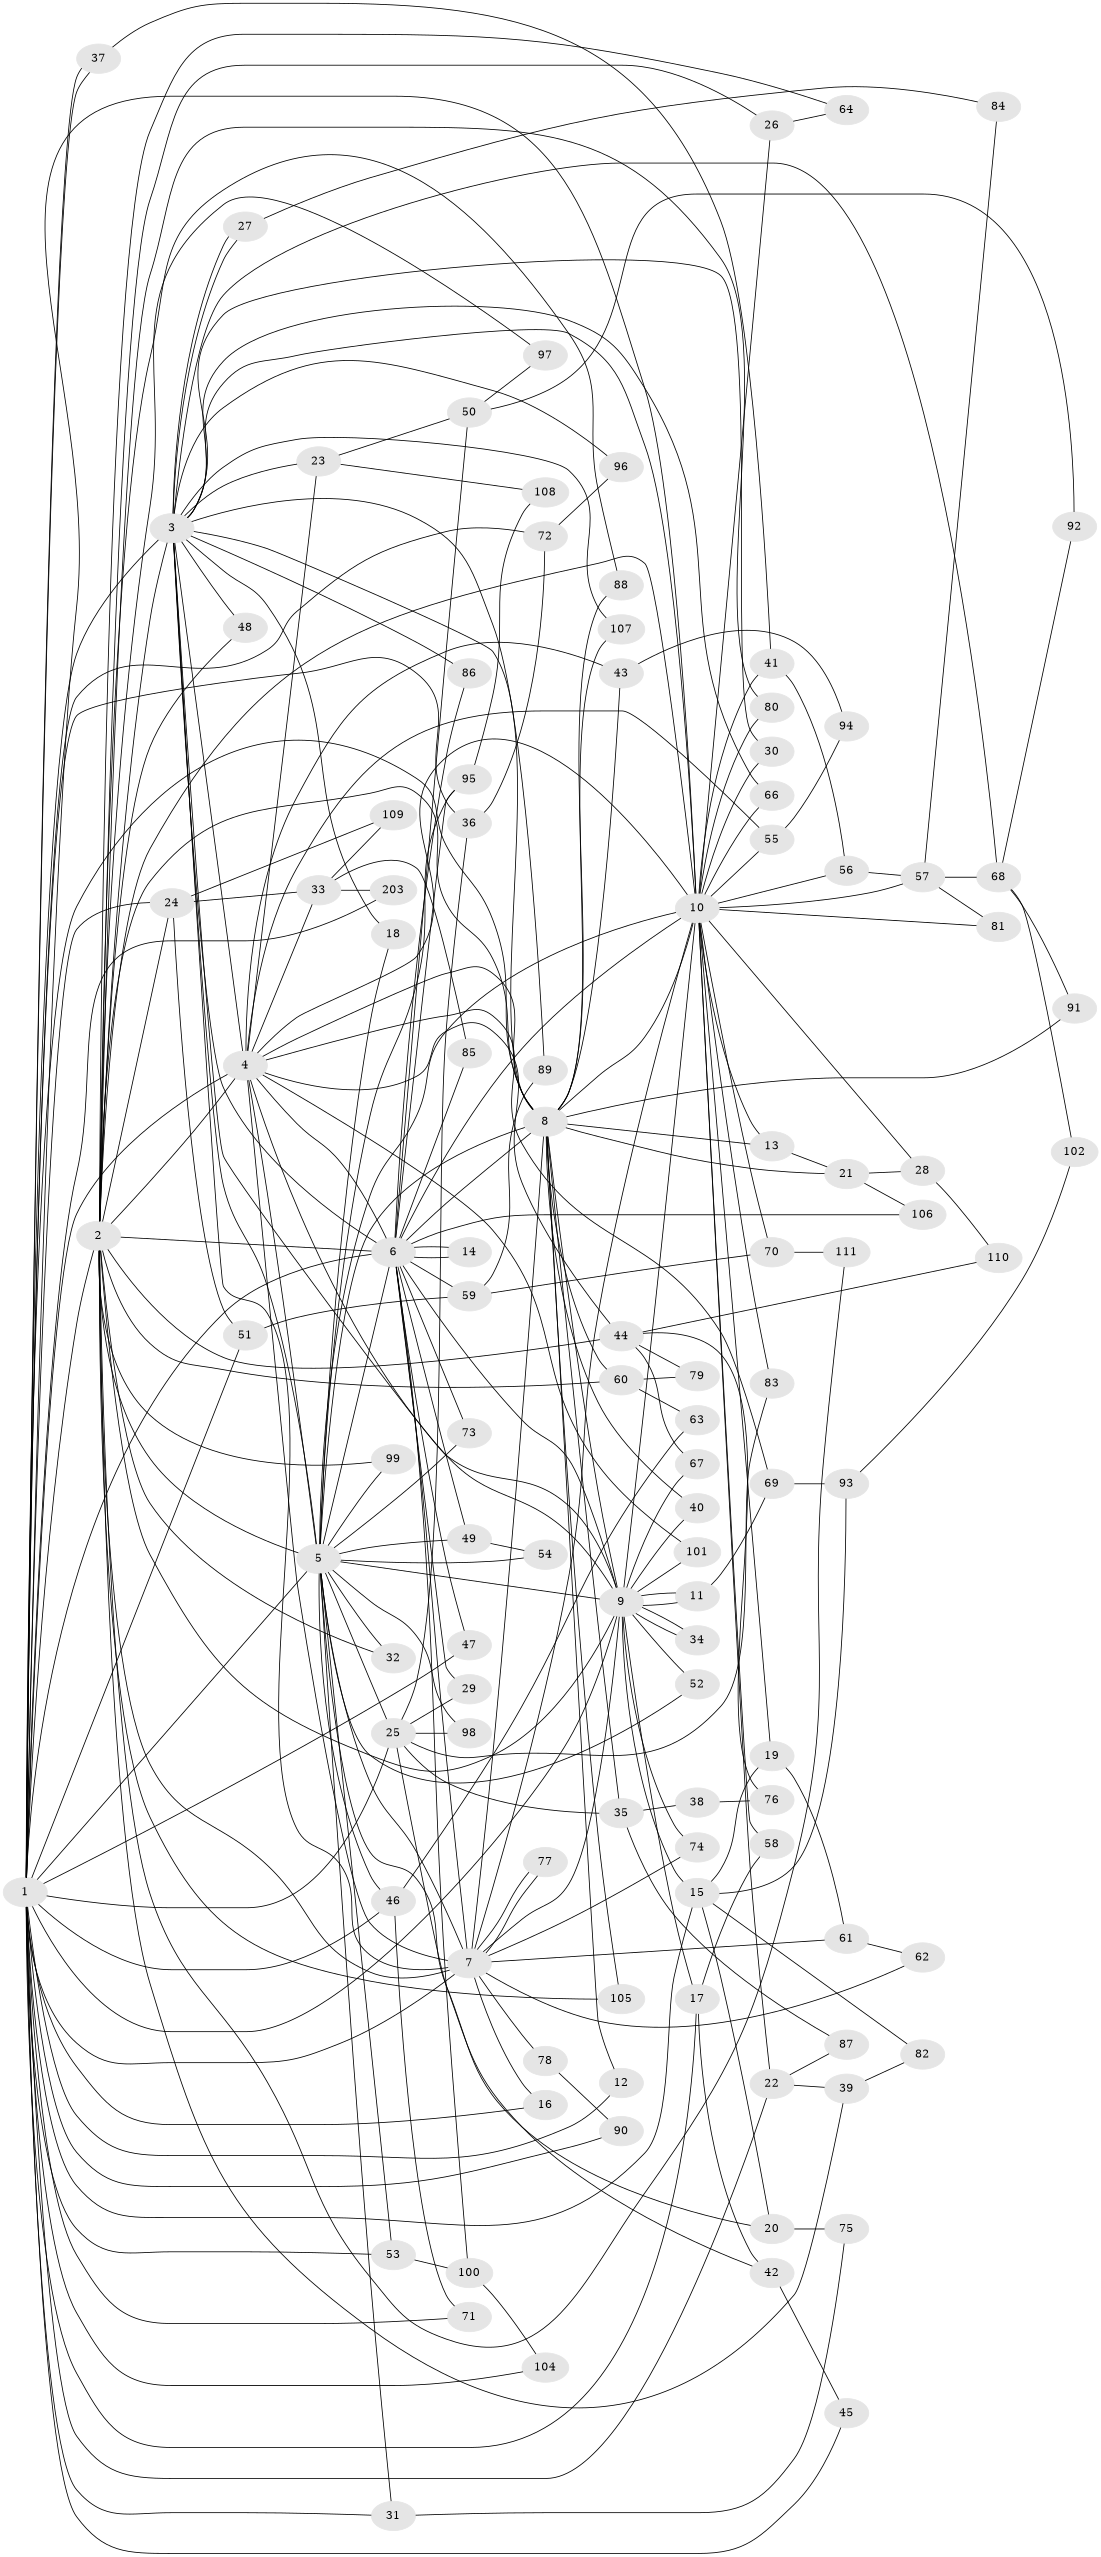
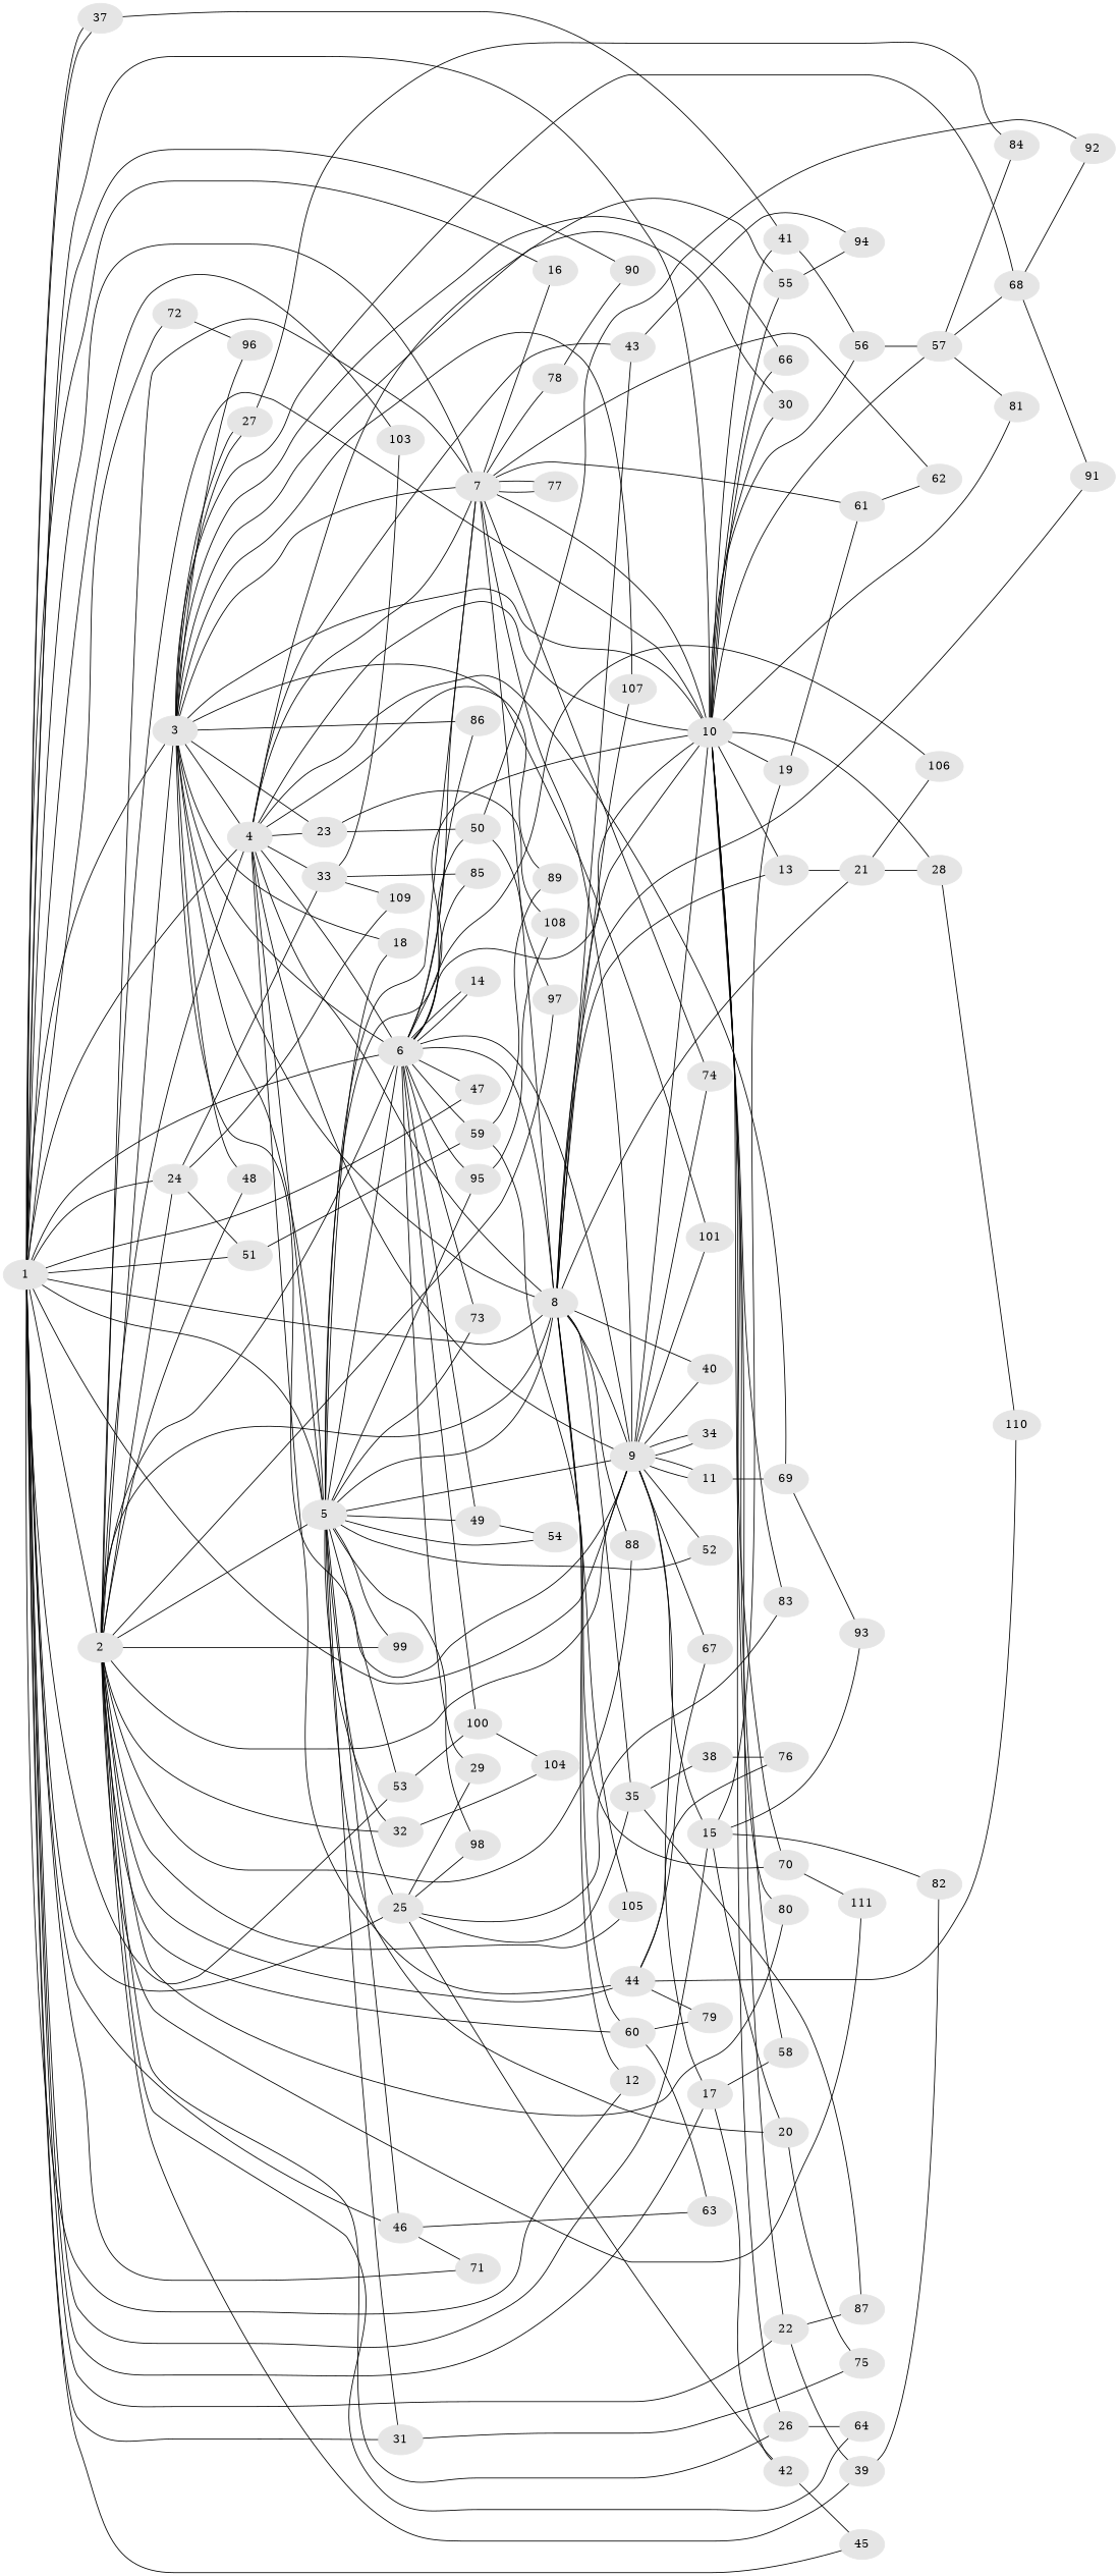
  graph {
    rankdir=LR
    node [color=gray90 style=filled]
    1
    2
    3
    4
    5
    6
    7
    8
    9
    10
    12
    15
    16
    17
    22
    24
    25
    31
-   36
    37
    45
    46
    47
    51
    53
    71
    72
    90
-   103 [label=203]
+   103
    104
    26
    32
    39
    44
    48
    60
    64
    80
    88
    97
    99
    105
    111
    18
    23
    27
    30
    66
    68
    86
    89
    96
    107
    33
    43
    55
    69
    101
    20
    49
    52
    54
    73
    95
    98
    14
    29
    50
    59
    85
    100
    106
    61
    62
    74
    77
    78
    13
    21
    35
    40
    91
    11
    34
    67
    19
    28
    41
    56
    57
    58
    70
    81
    83
    82
    93
    42
    87
    109
    75
    63
    110
    76
    79
    108
    84
    92
-   102
    38
    94
    1 -- 2
    1 -- 3
    1 -- 4
    1 -- 5
    1 -- 6
    1 -- 7
    1 -- 8
    1 -- 9
    1 -- 10
    1 -- 12
    1 -- 15
    1 -- 16
    1 -- 17
    1 -- 22
    1 -- 24
    1 -- 25
    1 -- 31
-   1 -- 36
    1 -- 37
    1 -- 37
    1 -- 45
    1 -- 46
    1 -- 47
    1 -- 51
    1 -- 53
    1 -- 71
    1 -- 72
    1 -- 90
    1 -- 103
-   1 -- 104
+   32 -- 104
    2 -- 3
    2 -- 4
    2 -- 5
    2 -- 6
    2 -- 7
    2 -- 8
    2 -- 9
    2 -- 10
    2 -- 24
    2 -- 26
    2 -- 32
    2 -- 39
    2 -- 44
    2 -- 48
    2 -- 60
    2 -- 64
    2 -- 80
    2 -- 88
    2 -- 97
    2 -- 99
    2 -- 105
    2 -- 111
    3 -- 4
    3 -- 5
    3 -- 6
    3 -- 7
    3 -- 8
    3 -- 9
    3 -- 10
    3 -- 48
    3 -- 18
    3 -- 23
    3 -- 27
    3 -- 27
    3 -- 30
    3 -- 66
    3 -- 68
    3 -- 86
    3 -- 89
    3 -- 96
    3 -- 107
    4 -- 5
    4 -- 6
    4 -- 7
    4 -- 8
    4 -- 9
    4 -- 10
    4 -- 44
    4 -- 23
    4 -- 33
    4 -- 43
    4 -- 55
    4 -- 69
    4 -- 101
    5 -- 6
    5 -- 7
    5 -- 8
    5 -- 9
    5 -- 10
    5 -- 25
    5 -- 31
    5 -- 46
    5 -- 53
    5 -- 32
    5 -- 99
    5 -- 18
    5 -- 20
    5 -- 49
    5 -- 52
    5 -- 54
    5 -- 73
    5 -- 95
    5 -- 98
    6 -- 7
    6 -- 8
    6 -- 9
    6 -- 10
    6 -- 47
    6 -- 86
    6 -- 49
    6 -- 73
    6 -- 95
    6 -- 14
    6 -- 14
    6 -- 29
    6 -- 50
    6 -- 59
    6 -- 85
    6 -- 100
    6 -- 106
    7 -- 8
    7 -- 9
    7 -- 10
    7 -- 16
    7 -- 61
    7 -- 62
    7 -- 74
    7 -- 77
    7 -- 77
    7 -- 78
    8 -- 9
    8 -- 10
    8 -- 12
    8 -- 60
    8 -- 88
    8 -- 105
    8 -- 107
    8 -- 43
    8 -- 13
    8 -- 21
    8 -- 35
    8 -- 40
    8 -- 91
    9 -- 10
    9 -- 15
    9 -- 17
    9 -- 101
    9 -- 52
    9 -- 74
    9 -- 40
    9 -- 11
    9 -- 11
    9 -- 34
    9 -- 34
    9 -- 67
    10 -- 22
    10 -- 26
    10 -- 80
    10 -- 30
    10 -- 66
    10 -- 55
    10 -- 13
    10 -- 19
    10 -- 28
    10 -- 41
    10 -- 56
    10 -- 57
    10 -- 58
    10 -- 70
    10 -- 81
    10 -- 83
    15 -- 20
    15 -- 19
    15 -- 82
    15 -- 93
    17 -- 58
    17 -- 42
    22 -- 39
    22 -- 87
    24 -- 51
    24 -- 33
    24 -- 109
-   25 -- 36
    25 -- 98
    25 -- 29
    25 -- 35
    25 -- 83
    25 -- 42
    31 -- 75
-   36 -- 72
    37 -- 41
    46 -- 71
    46 -- 63
    51 -- 59
    53 -- 100
    72 -- 96
    26 -- 64
    39 -- 82
    44 -- 67
    44 -- 110
    44 -- 76
    44 -- 79
    60 -- 63
    60 -- 79
    23 -- 50
    23 -- 108
    27 -- 84
    68 -- 91
    68 -- 92
-   68 -- 102
    33 -- 103
    33 -- 85
    33 -- 109
    43 -- 94
    55 -- 94
    69 -- 93
    20 -- 75
    49 -- 54
    95 -- 108
    50 -- 97
    50 -- 92
    59 -- 89
    59 -- 70
    100 -- 104
    61 -- 62
    78 -- 90
    13 -- 21
    21 -- 106
    21 -- 28
    35 -- 87
    35 -- 38
    11 -- 69
    19 -- 61
    28 -- 110
    41 -- 56
    56 -- 57
    57 -- 68
    57 -- 81
    57 -- 84
    70 -- 111
-   93 -- 102
    42 -- 45
    38 -- 76
  }
